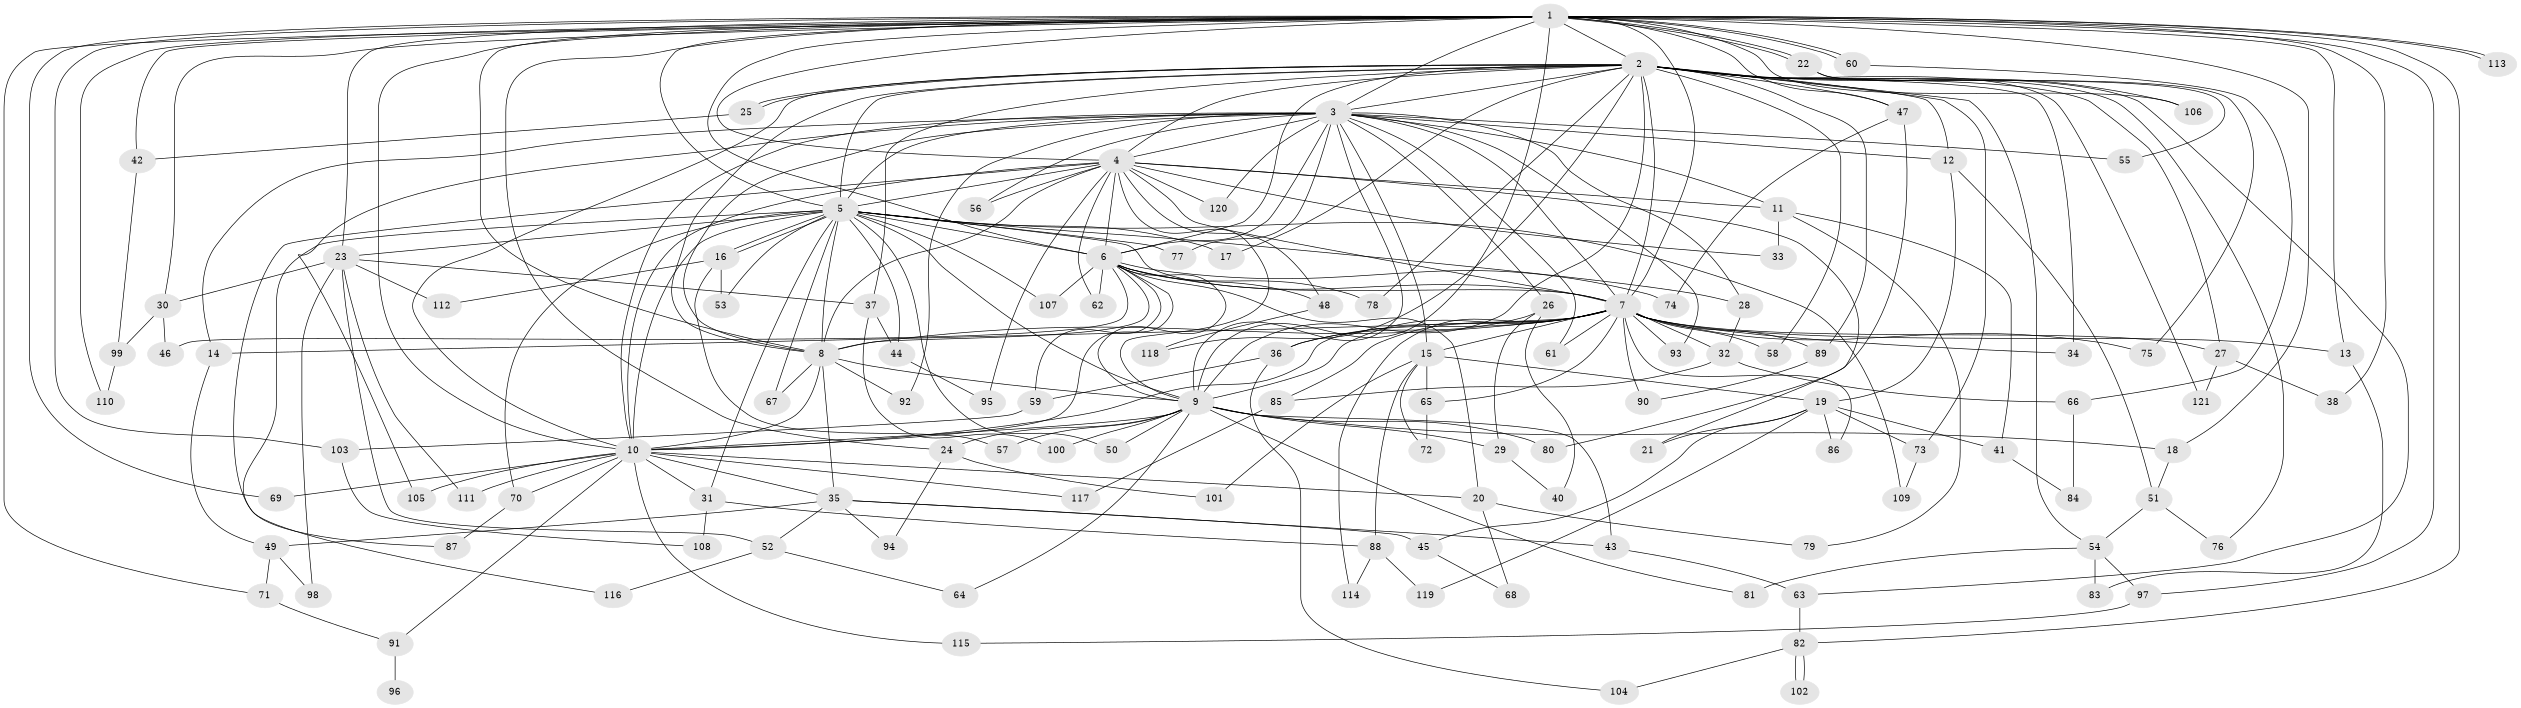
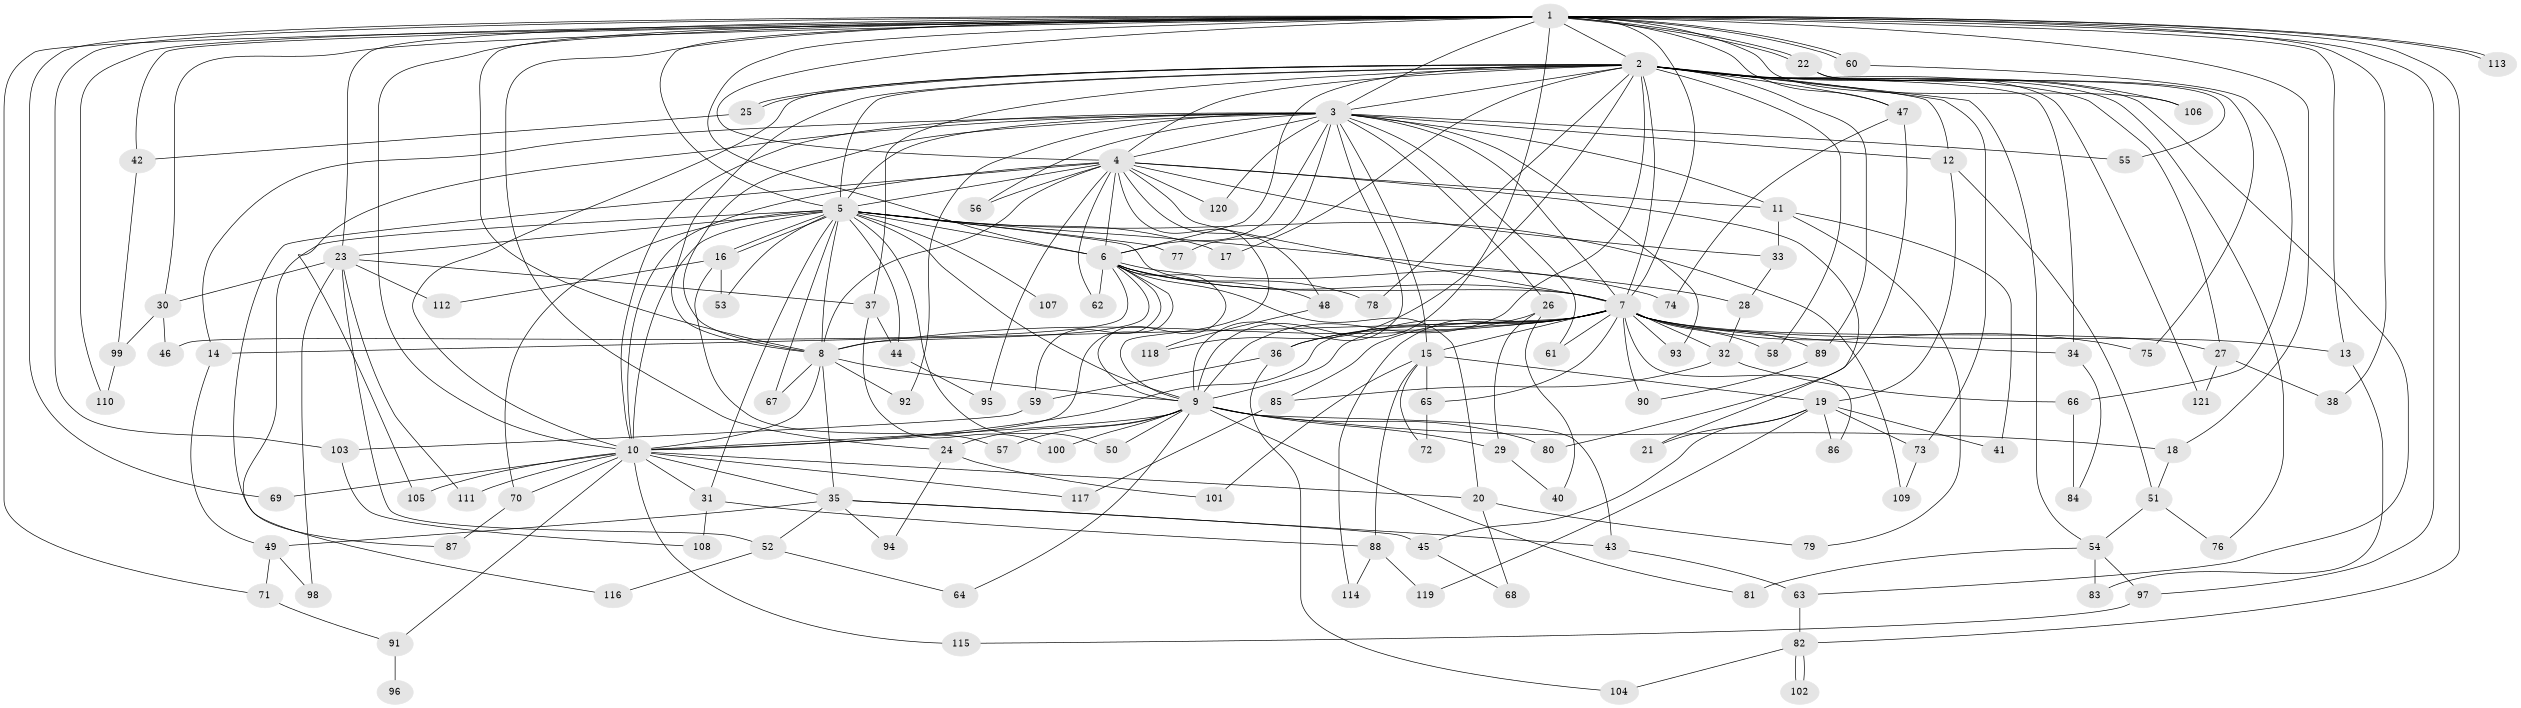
  graph {
    node [color=gray90 style=filled]
    1
    2
    3
    4
    5
    6
    7
    8
    9
    10
    13
    18
    22
    23
    24
    30
    38
    42
    47
    60
    69
    71
    82
    97
    103
    106
    110
    113
    12
    17
    25
    27
    34
    37
    54
    58
    63
    73
    76
    78
    89
    118
    121
    11
    14
    15
    26
    28
    55
    56
    61
    77
    92
    93
    105
    120
    21
    33
    48
    62
    87
    95
    16
    31
    44
    50
    53
    67
    70
    107
    109
    116
    20
    46
    59
    74
    32
    36
    65
    75
    85
    86
    90
    114
    35
    29
    43
    57
    64
    80
    81
    100
    91
    111
    115
    117
    83
    51
    112
    52
    98
    101
    94
    99
    66
    104
    102
    108
    19
    84
    41
    79
    49
    72
    88
    40
    68
    45
    96
    119
    1 -- 2
    1 -- 3
    1 -- 4
    1 -- 5
    1 -- 6
    1 -- 7
    1 -- 8
    1 -- 9
    1 -- 10
    1 -- 13
    1 -- 18
    1 -- 22
    1 -- 22
    1 -- 23
    1 -- 24
    1 -- 30
    1 -- 38
    1 -- 42
    1 -- 47
    1 -- 60
    1 -- 60
    1 -- 69
    1 -- 71
    1 -- 82
    1 -- 97
    1 -- 103
    1 -- 106
    1 -- 110
    1 -- 113
    1 -- 113
    2 -- 3
    2 -- 4
    2 -- 5
    2 -- 6
    2 -- 7
    2 -- 8
    2 -- 9
    2 -- 10
    2 -- 47
    2 -- 106
    2 -- 12
    2 -- 17
    2 -- 25
    2 -- 25
    2 -- 27
    2 -- 34
    2 -- 37
    2 -- 54
    2 -- 58
    2 -- 63
    2 -- 73
    2 -- 76
    2 -- 78
    2 -- 89
    2 -- 118
    2 -- 121
    3 -- 4
    3 -- 5
    3 -- 6
    3 -- 7
    3 -- 8
    3 -- 9
    3 -- 10
    3 -- 12
    3 -- 11
    3 -- 14
    3 -- 15
    3 -- 26
-   3 -- 28
+   33 -- 28
    3 -- 55
    3 -- 56
    3 -- 61
    3 -- 77
    3 -- 92
    3 -- 93
    3 -- 105
    3 -- 120
    4 -- 5
    4 -- 6
    4 -- 7
    4 -- 8
    4 -- 9
    4 -- 10
    4 -- 11
    4 -- 56
    4 -- 120
    4 -- 21
    4 -- 33
    4 -- 48
    4 -- 62
    4 -- 87
    4 -- 95
    5 -- 6
    5 -- 7
    5 -- 8
    5 -- 9
    5 -- 10
    5 -- 23
    5 -- 17
    5 -- 28
    5 -- 77
    5 -- 16
    5 -- 16
    5 -- 31
    5 -- 44
    5 -- 50
    5 -- 53
    5 -- 67
    5 -- 70
    5 -- 107
    5 -- 109
    5 -- 116
    6 -- 7
    6 -- 8
    6 -- 9
    6 -- 10
    6 -- 78
    6 -- 48
    6 -- 62
-   6 -- 107
    6 -- 20
    6 -- 46
    6 -- 59
    6 -- 74
    7 -- 8
    7 -- 9
    7 -- 10
    7 -- 13
    7 -- 27
    7 -- 34
    7 -- 58
    7 -- 89
    7 -- 14
    7 -- 15
    7 -- 61
    7 -- 93
    7 -- 32
    7 -- 36
    7 -- 65
    7 -- 75
    7 -- 85
    7 -- 86
    7 -- 90
    7 -- 114
    8 -- 9
    8 -- 10
    8 -- 92
    8 -- 67
    8 -- 35
    9 -- 10
    9 -- 18
    9 -- 24
    9 -- 50
    9 -- 29
    9 -- 43
    9 -- 57
    9 -- 64
    9 -- 80
    9 -- 81
    9 -- 100
    10 -- 69
    10 -- 105
    10 -- 31
    10 -- 70
    10 -- 20
    10 -- 35
    10 -- 91
    10 -- 111
    10 -- 115
    10 -- 117
    13 -- 83
    18 -- 51
    22 -- 55
    22 -- 75
    23 -- 30
    23 -- 37
    23 -- 111
    23 -- 112
    23 -- 52
    23 -- 98
    24 -- 101
    24 -- 94
    30 -- 46
    30 -- 99
    42 -- 99
    47 -- 74
    47 -- 80
    60 -- 66
    71 -- 91
    82 -- 104
    82 -- 102
    82 -- 102
    97 -- 115
    103 -- 108
    12 -- 51
    12 -- 19
    25 -- 42
    27 -- 38
    27 -- 121
-   41 -- 84
+   34 -- 84
    37 -- 44
    37 -- 100
    54 -- 97
    54 -- 81
    54 -- 83
    63 -- 82
    73 -- 109
    89 -- 90
    11 -- 33
    11 -- 41
    11 -- 79
    14 -- 49
    15 -- 65
    15 -- 101
    15 -- 19
    15 -- 72
    15 -- 88
    26 -- 36
    26 -- 29
    26 -- 40
    28 -- 32
    48 -- 118
    16 -- 53
    16 -- 57
    16 -- 112
    31 -- 108
    31 -- 88
    44 -- 95
    70 -- 87
    20 -- 79
    20 -- 68
    59 -- 103
    32 -- 85
    32 -- 66
    36 -- 59
    36 -- 104
    65 -- 72
    85 -- 117
    35 -- 43
    35 -- 52
    35 -- 94
    35 -- 49
    35 -- 45
    29 -- 40
    43 -- 63
    91 -- 96
    51 -- 54
    51 -- 76
    52 -- 116
    52 -- 64
    99 -- 110
    66 -- 84
    19 -- 73
    19 -- 21
    19 -- 86
    19 -- 41
    19 -- 45
    19 -- 119
    49 -- 71
    49 -- 98
    88 -- 114
    88 -- 119
    45 -- 68
  }
